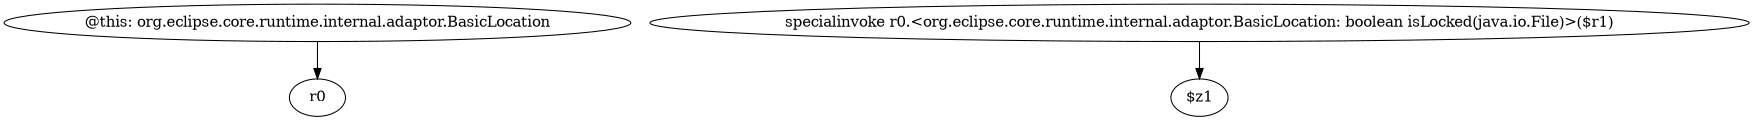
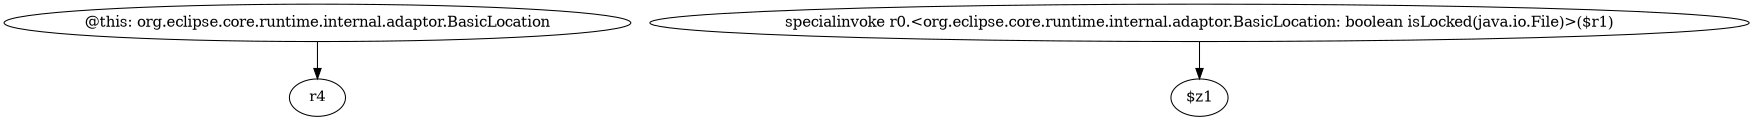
  digraph {
    n1 [label="@this: org.eclipse.core.runtime.internal.adaptor.BasicLocation"]
-   n2 [label=r0]
+   n2 [label=r4]
    n3 [label="specialinvoke r0.<org.eclipse.core.runtime.internal.adaptor.BasicLocation: boolean isLocked(java.io.File)>($r1)"]
    n4 [label="$z1"]
    n1 -> n2
    n3 -> n4
  }
